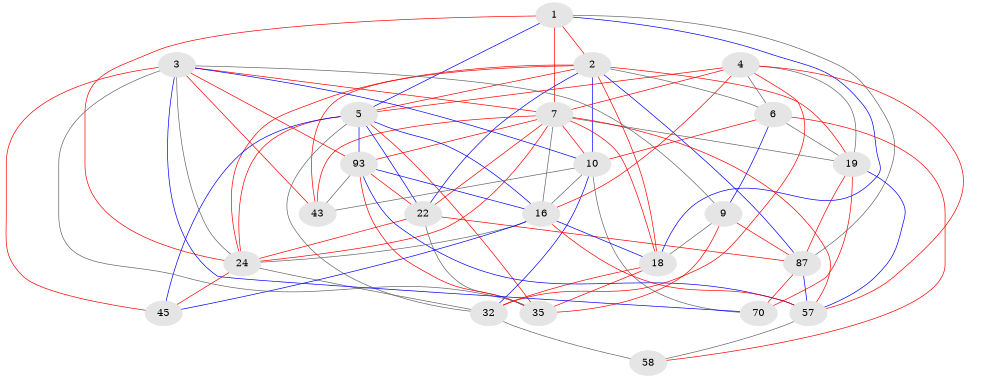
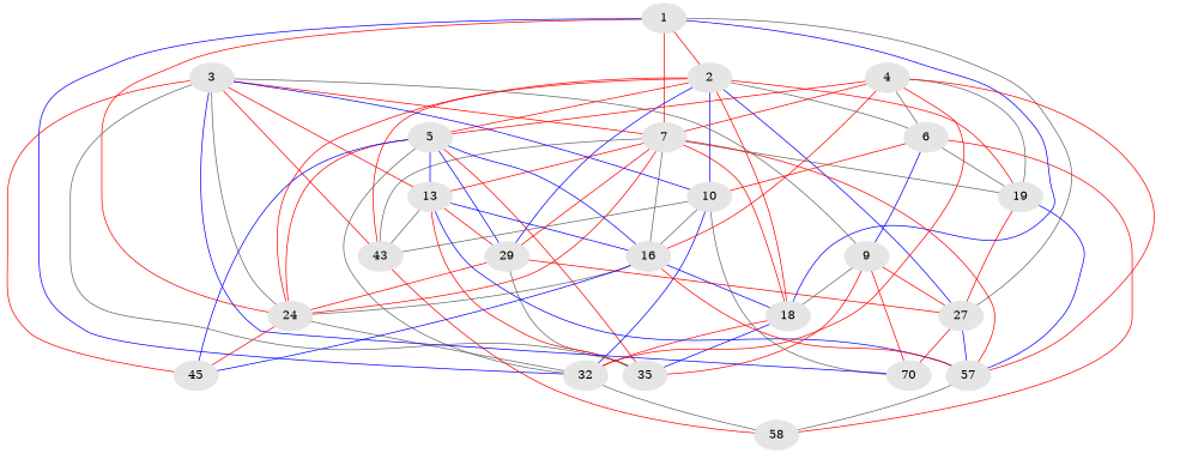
  graph {
    node [color=gray90 style=filled]
    edge [color=red]
    1 [super="+46+26"]
    2 [super="+76+14"]
    7 [super="+36+34+59"]
    18 [super="+80+21+28"]
    24 [super="+25+30"]
-   27 [super="+42+44" label=87]
+   27 [super="+42+44"]
    32 [super="+38+71"]
    5 [super="+23+77+12"]
    6 [super="+78+15"]
    10 [super="+11+33"]
    19 [super="+39"]
-   22 [super="+67"]
+   22 [super="+67" label=29]
    43 [super="+49"]
-   13 [super="+69+56" label=93]
+   13 [super="+69+56"]
    16 [super="+29+47"]
    57 [super="+79+74"]
    35 [super="+48"]
    45 [super="+52"]
    70
    58
    9 [super="+51"]
    3 [super="+8+64"]
    4 [super="+17+31"]
    1 -- 2
    1 -- 7 [weight=2]
    1 -- 18 [color=blue]
    1 -- 24
    1 -- 27 [color=gray40 weight=2]
-   1 -- 5 [color=blue]
+   1 -- 32 [color=blue]
    2 -- 18
    2 -- 24
    2 -- 27 [color=blue]
    2 -- 5
    2 -- 6 [color=gray40]
    2 -- 10 [color=blue]
    2 -- 19
    2 -- 22 [color=blue]
    2 -- 43
    7 -- 18
    7 -- 24 [weight=2]
-   7 -- 10 [weight=2]
    7 -- 19 [color=gray40]
    7 -- 22 [weight=2]
-   7 -- 43
+   7 -- 43 [color=gray40]
    7 -- 13
    7 -- 16 [color=gray40 weight=2]
    7 -- 57
    18 -- 32
-   18 -- 35
+   18 -- 35 [color=blue]
    24 -- 32 [color=gray40]
    24 -- 45
    27 -- 57 [color=blue]
    27 -- 70
    32 -- 58 [color=gray40]
    5 -- 24 [weight=2]
    5 -- 32 [color=gray40]
    5 -- 22 [color=blue]
    5 -- 13 [color=blue]
    5 -- 16 [color=blue]
    5 -- 35
    5 -- 45 [color=blue weight=3]
    6 -- 10
    6 -- 19 [color=gray40]
    6 -- 58
    6 -- 9 [color=blue]
    10 -- 32 [color=blue weight=2]
    10 -- 43 [color=gray40]
    10 -- 16 [color=gray40]
    10 -- 70 [color=gray40]
    19 -- 27
    19 -- 57 [color=blue]
    22 -- 24
    22 -- 27
    22 -- 35 [color=gray40]
+   43 -- 58
    13 -- 22
    13 -- 43 [color=gray40]
    13 -- 16 [color=blue]
    13 -- 57 [color=blue]
    13 -- 35
    16 -- 18 [color=blue weight=2]
    16 -- 24 [color=gray40]
    16 -- 57
    16 -- 45 [color=blue]
    57 -- 58 [color=gray40]
    9 -- 18 [color=gray40]
    9 -- 27
    9 -- 35
-   19 -- 70
+   9 -- 70
    3 -- 7 [weight=2]
    3 -- 24 [color=gray40]
    3 -- 10 [color=blue]
    3 -- 43
    3 -- 13
    3 -- 35 [color=gray40]
    3 -- 45
    3 -- 70 [color=blue]
    3 -- 9 [color=gray40]
    4 -- 7
    4 -- 32
    4 -- 5
    4 -- 6 [color=gray40]
    4 -- 19 [color=gray40]
    4 -- 16 [weight=2]
    4 -- 57
  }
